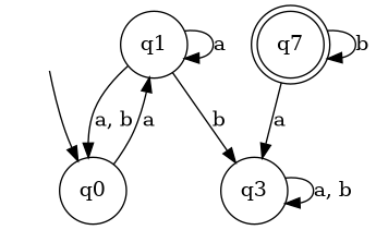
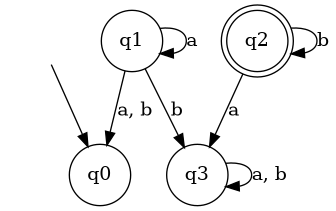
  digraph {
    node [shape=circle]
    q1
    q0
    q3
-   q2 [shape=doublecircle label=q7]
+   q2 [shape=doublecircle]
    _nil [style=invis shape=""]
    q1 -> q1 [label=a]
    q1 -> q0 [label="a, b"]
    q1 -> q3 [label=b]
-   q0 -> q1 [label=a]
    q3 -> q3 [label="a, b"]
    q2 -> q3 [label=a]
    q2 -> q2 [label=b]
    _nil -> q0
  }
